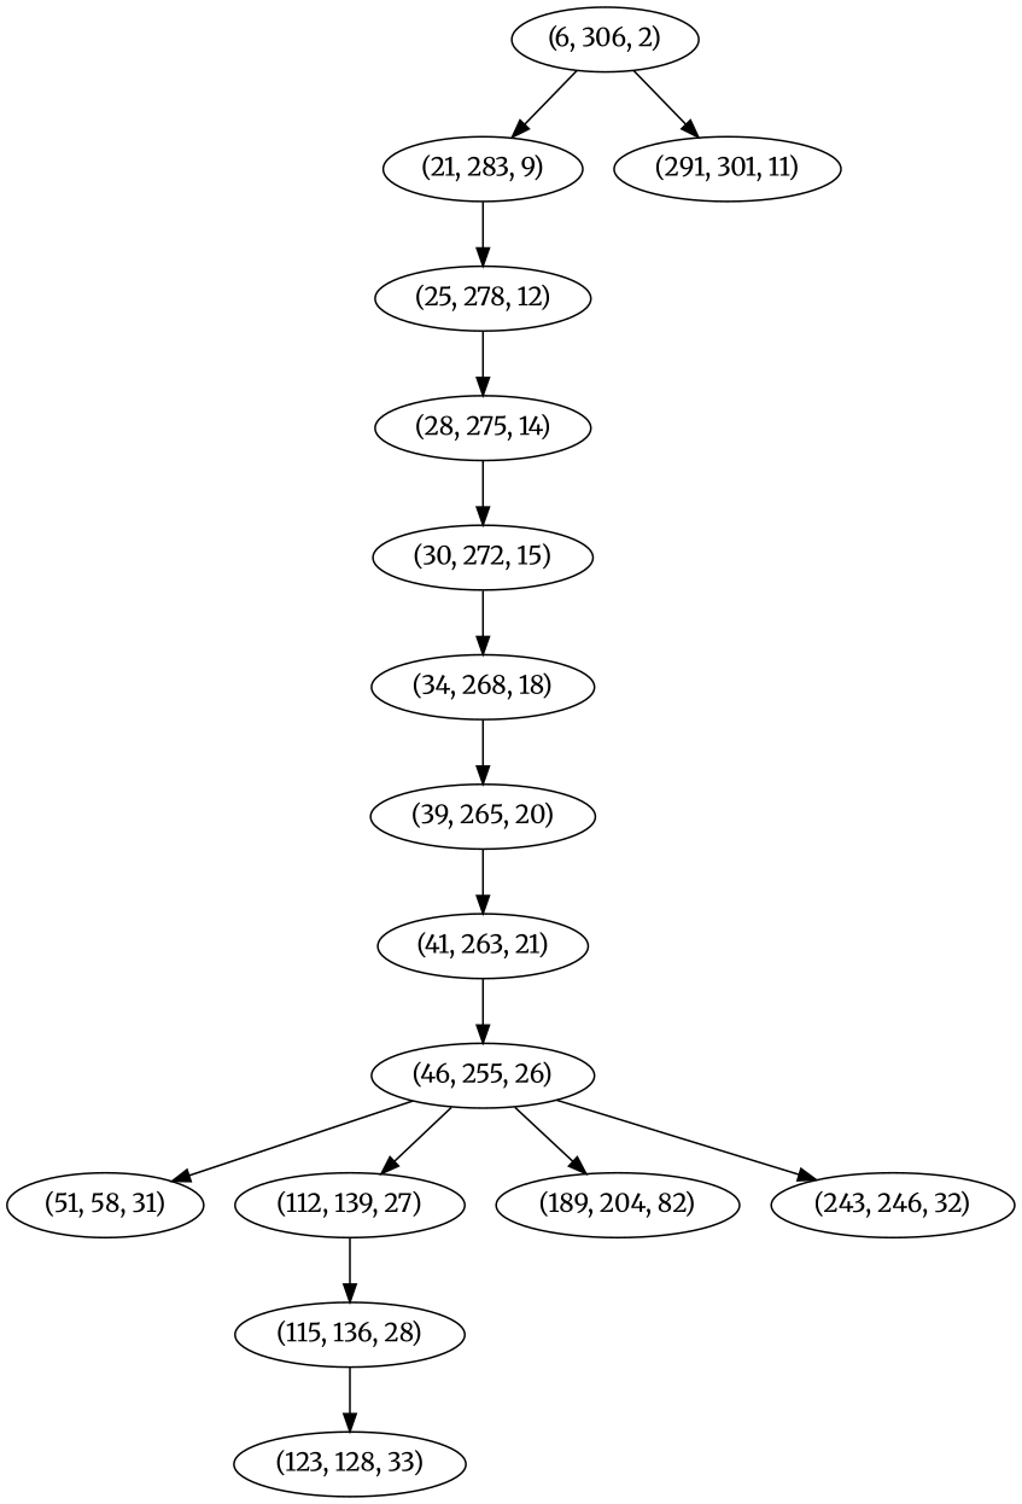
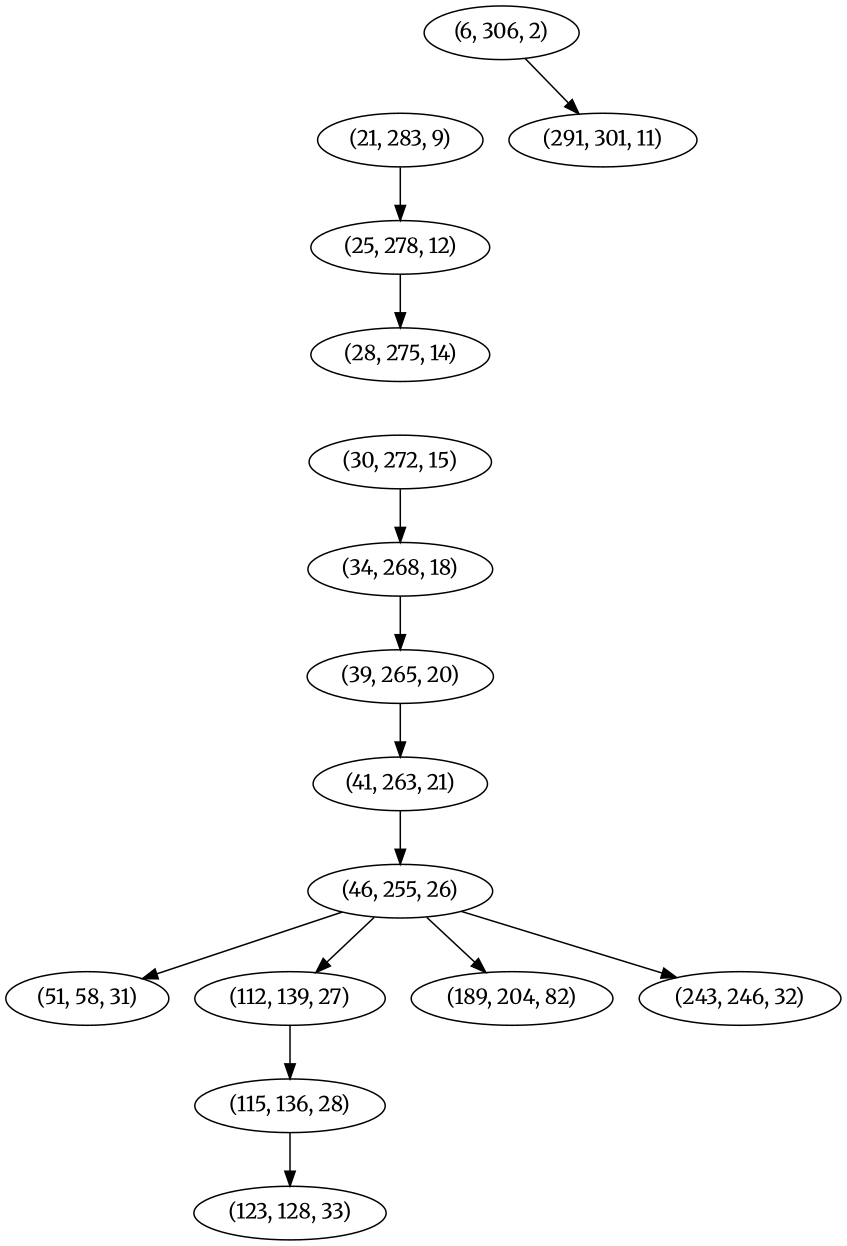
  digraph {
    fontname=Merriweather
    node [fontname=Merriweather]
    edge [fontname=Merriweather]
    n1 [label="(6, 306, 2)"]
    "(21, 283, 9)"
    n3 [label="(291, 301, 11)"]
    "(25, 278, 12)"
    "(28, 275, 14)"
    "(30, 272, 15)"
    "(34, 268, 18)"
    "(39, 265, 20)"
    "(41, 263, 21)"
    "(46, 255, 26)"
    "(51, 58, 31)"
    "(112, 139, 27)"
    n13 [label="(189, 204, 82)"]
    "(243, 246, 32)"
    "(115, 136, 28)"
    "(123, 128, 33)"
-   n1 -> "(21, 283, 9)"
    n1 -> n3
    "(21, 283, 9)" -> "(25, 278, 12)"
    "(25, 278, 12)" -> "(28, 275, 14)"
-   "(28, 275, 14)" -> "(30, 272, 15)"
    "(30, 272, 15)" -> "(34, 268, 18)"
    "(34, 268, 18)" -> "(39, 265, 20)"
    "(39, 265, 20)" -> "(41, 263, 21)"
    "(41, 263, 21)" -> "(46, 255, 26)"
    "(46, 255, 26)" -> "(51, 58, 31)"
    "(46, 255, 26)" -> "(112, 139, 27)"
    "(46, 255, 26)" -> n13
    "(46, 255, 26)" -> "(243, 246, 32)"
    "(112, 139, 27)" -> "(115, 136, 28)"
    "(115, 136, 28)" -> "(123, 128, 33)"
  }
